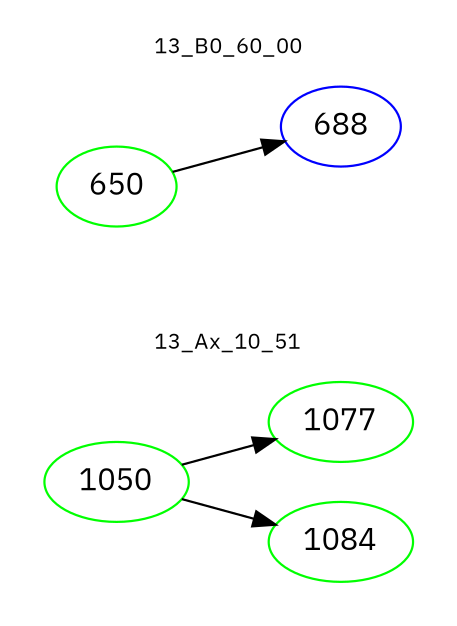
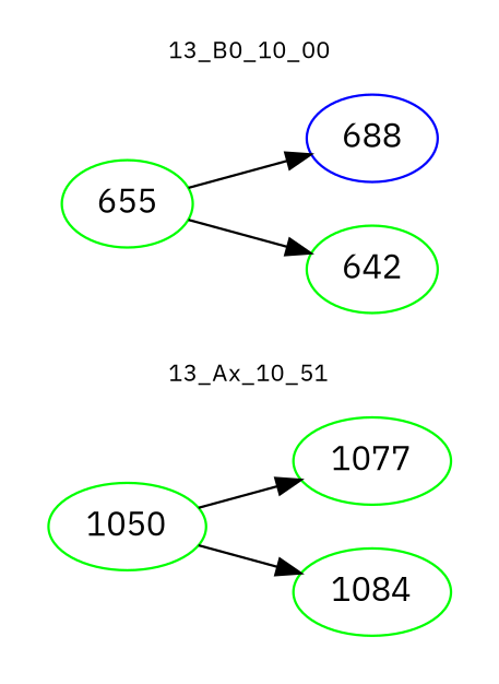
  digraph {
    fontname="IBM Plex Sans"
    rankdir=LR
    node [color=green fontname="IBM Plex Sans"]
    edge [color=black fontname="IBM Plex Sans"]
    n1 [label=1050]
    n2 [label=1084]
    n3 [label=1077]
-   n4 [label=650]
+   n4 [label=655]
+   n5 [label=642]
    n6 [color=blue label=688]
    subgraph cluster_1 {
      color=white
      fontsize=10
      label="13_Ax_10_51"
      n1
      n2
      n3
    }
    subgraph cluster_2 {
      color=white
      fontsize=10
-     label="13_B0_60_00"
+     label="13_B0_10_00"
      n4
+     n5
      n6
    }
    n1 -> n2
    n1 -> n3
+   n4 -> n5
    n4 -> n6
  }
